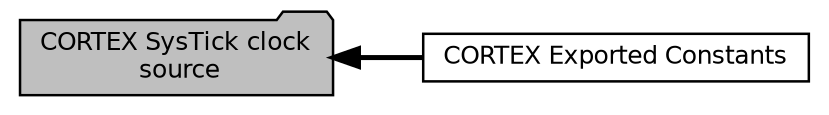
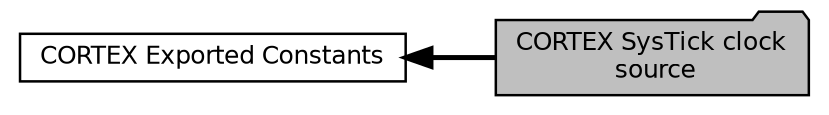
  digraph {
    rankdir=LR
    node [color=black fontname=Helvetica fontsize=10 style=filled]
    n1 [fillcolor=white height=0.2 label="CORTEX Exported Constants" shape=box width=0.4]
    n2 [fillcolor=grey75 fontcolor=black height=0.2 label="CORTEX SysTick clock\l source" shape=folder width=0.4]
-   n2 -> n1 [dir=back fontname=Helvetica fontsize=10 labelfontname=Helvetica labelfontsize=10 shape=plaintext style=bold color=black]
+   n1 -> n2 [dir=back fontname=Helvetica fontsize=10 labelfontname=Helvetica labelfontsize=10 shape=plaintext style=bold color=black]
  }
